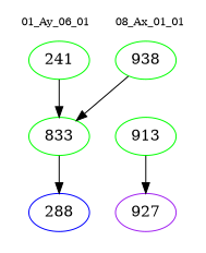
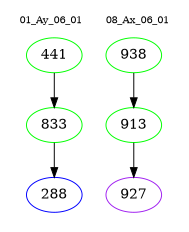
  digraph {
    node [color=green]
    edge [color=black]
-   n1 [label=241]
+   n1 [label=441]
    n2 [label=833]
    n3 [color=blue label=288]
    n4 [label=938]
    n5 [label=913]
    n6 [color=purple label=927]
    subgraph cluster_1 {
      color=white
      fontsize=10
      label="01_Ay_06_01"
      n1
      n2
      n3
    }
    subgraph cluster_2 {
      color=white
      fontsize=10
-     label="08_Ax_01_01"
+     label="08_Ax_06_01"
      n4
      n5
      n6
    }
    n1 -> n2
    n2 -> n3
-   n4 -> n2
+   n4 -> n5
    n5 -> n6
  }
